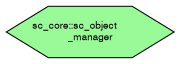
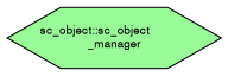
  digraph {
    rankdir=LR
-   n1 [color=black fillcolor=palegreen fontname=FreeSans fontsize=10 height=0.2 label="sc_core::sc_object\l_manager" shape=hexagon style=filled width=0.4]
+   n1 [color=black fillcolor=palegreen fontname=FreeSans fontsize=10 height=0.2 label="sc_object::sc_object\l_manager" shape=hexagon style=filled width=0.4]
  }
